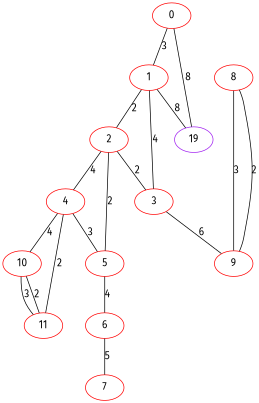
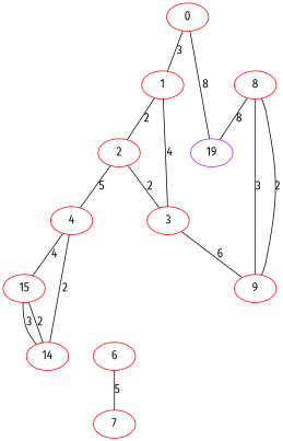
  graph {
    fontname="Fira Sans"
    node [color=red fontname="Fira Sans" weight=1]
    edge [fontname="Fira Sans"]
    0
    1
    n3 [color=purple label=19 weight=4]
    2
    3
    4
-   5
    9
-   10
-   11
+   10 [label=15]
+   11 [label=14]
    6
    8
    7
    0 -- 1 [label=3]
    0 -- n3 [label=8]
-   1 -- n3 [label=8]
+   8 -- n3 [label=8]
    1 -- 2 [label=2]
    1 -- 3 [label=4]
    2 -- 3 [label=2]
-   2 -- 4 [label=4]
-   2 -- 5 [label=2]
+   2 -- 4 [label=5]
    3 -- 9 [label=6]
-   4 -- 5 [label=3]
    4 -- 10 [label=4]
    4 -- 11 [label=2]
-   5 -- 6 [label=4]
    10 -- 11 [label=3]
    10 -- 11 [label=2]
    6 -- 7 [label=5]
    8 -- 9 [label=3]
    8 -- 9 [label=2]
  }
